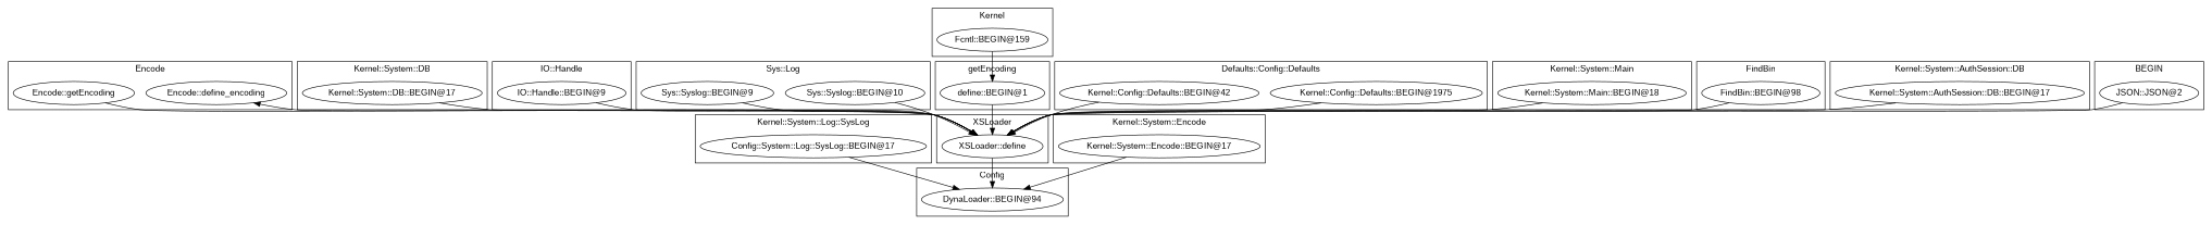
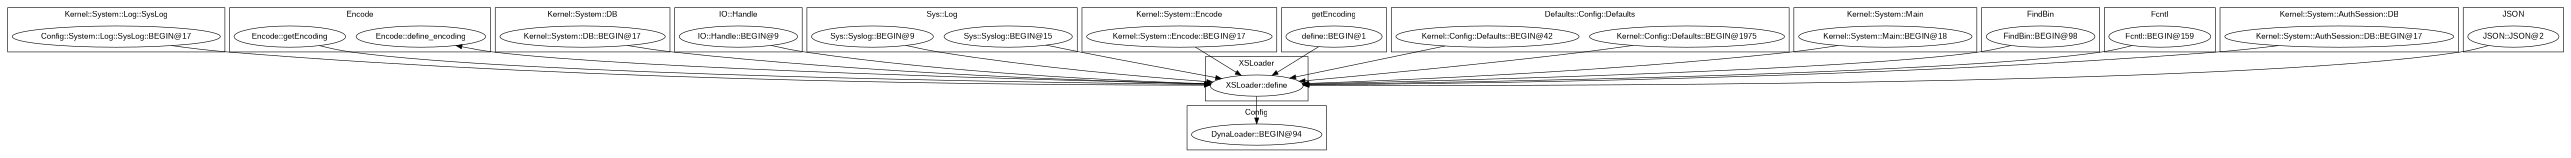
  digraph {
    fontname="Liberation Sans"
    node [fontname="Liberation Sans"]
    edge [fontname="Liberation Sans"]
    n1 [label="Config::System::Log::SysLog::BEGIN@17"]
    "Encode::define_encoding"
    "Encode::getEncoding"
    "DynaLoader::BEGIN@94"
    "Kernel::System::DB::BEGIN@17"
    n6 [label="XSLoader::define"]
    "IO::Handle::BEGIN@9"
-   "Sys::Syslog::BEGIN@10"
+   "Sys::Syslog::BEGIN@10" [label="Sys::Syslog::BEGIN@15"]
    "Sys::Syslog::BEGIN@9"
    "Kernel::System::Encode::BEGIN@17"
    n11 [label="define::BEGIN@1"]
    "Kernel::Config::Defaults::BEGIN@1975"
    "Kernel::Config::Defaults::BEGIN@42"
    "Kernel::System::Main::BEGIN@18"
    "FindBin::BEGIN@98"
    "Fcntl::BEGIN@159"
    "Kernel::System::AuthSession::DB::BEGIN@17"
    n18 [label="JSON::JSON@2"]
    subgraph cluster_1 {
      label="Kernel::System::Log::SysLog"
      n1
    }
    subgraph cluster_2 {
      label=Encode
      "Encode::define_encoding"
      "Encode::getEncoding"
    }
    subgraph cluster_3 {
      label=Config
      "DynaLoader::BEGIN@94"
    }
    subgraph cluster_4 {
      label="Kernel::System::DB"
      "Kernel::System::DB::BEGIN@17"
    }
    subgraph cluster_5 {
      label=XSLoader
      n6
    }
    subgraph cluster_6 {
      label="IO::Handle"
      "IO::Handle::BEGIN@9"
    }
    subgraph cluster_7 {
      label="Sys::Log"
      "Sys::Syslog::BEGIN@10"
      "Sys::Syslog::BEGIN@9"
    }
    subgraph cluster_8 {
      label="Kernel::System::Encode"
      "Kernel::System::Encode::BEGIN@17"
    }
    subgraph cluster_9 {
      label=getEncoding
      n11
    }
    subgraph cluster_10 {
      label="Defaults::Config::Defaults"
      "Kernel::Config::Defaults::BEGIN@1975"
      "Kernel::Config::Defaults::BEGIN@42"
    }
    subgraph cluster_11 {
      label="Kernel::System::Main"
      "Kernel::System::Main::BEGIN@18"
    }
    subgraph cluster_12 {
      label=FindBin
      "FindBin::BEGIN@98"
    }
    subgraph cluster_13 {
-     label=Kernel
+     label=Fcntl
      "Fcntl::BEGIN@159"
    }
    subgraph cluster_14 {
      label="Kernel::System::AuthSession::DB"
      "Kernel::System::AuthSession::DB::BEGIN@17"
    }
    subgraph cluster_15 {
-     label=BEGIN
+     label=JSON
      n18
    }
-   n1 -> "DynaLoader::BEGIN@94"
+   n1 -> n6
    "Encode::getEncoding" -> n6
    "Kernel::System::DB::BEGIN@17" -> n6
    n6 -> "Encode::define_encoding"
    n6 -> "DynaLoader::BEGIN@94"
    "IO::Handle::BEGIN@9" -> n6
    "Sys::Syslog::BEGIN@10" -> n6
    "Sys::Syslog::BEGIN@9" -> n6
-   "Kernel::System::Encode::BEGIN@17" -> "DynaLoader::BEGIN@94"
+   "Kernel::System::Encode::BEGIN@17" -> n6
    n11 -> n6
    "Kernel::Config::Defaults::BEGIN@1975" -> n6
    "Kernel::Config::Defaults::BEGIN@42" -> n6
    "Kernel::System::Main::BEGIN@18" -> n6
    "FindBin::BEGIN@98" -> n6
-   "Fcntl::BEGIN@159" -> n11
+   "Fcntl::BEGIN@159" -> n6
    "Kernel::System::AuthSession::DB::BEGIN@17" -> n6
    n18 -> n6
  }
